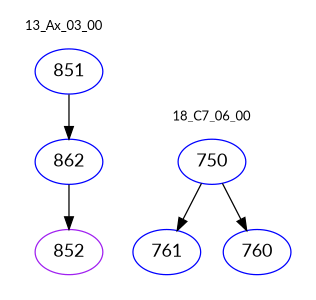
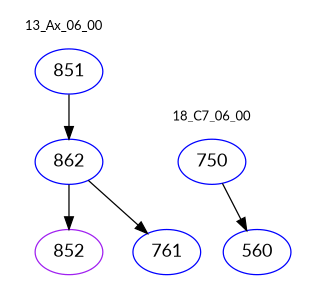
  digraph {
    fontname=Lato
    node [color=blue fontname=Lato]
    edge [color=black fontname=Lato]
    n1 [label=851]
    n2 [color=purple label=852]
    n3 [label=862]
    n4 [label=750]
-   n5 [label=760]
+   n5 [label=560]
    n6 [label=761]
    subgraph cluster_1 {
      color=white
      fontsize=10
-     label="13_Ax_03_00"
+     label="13_Ax_06_00"
      n1
      n2
      n3
    }
    subgraph cluster_2 {
      color=white
      fontsize=10
      label="18_C7_06_00"
      n4
      n5
      n6
    }
    n1 -> n3
    n3 -> n2
    n4 -> n5
-   n4 -> n6
+   n3 -> n6
  }
